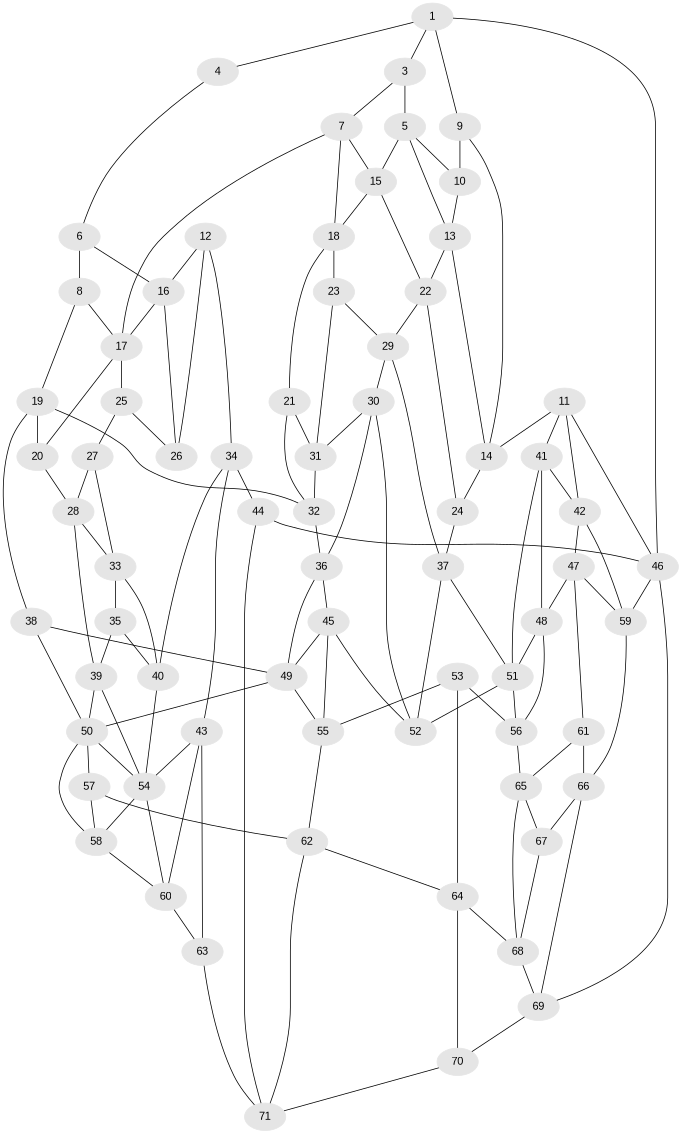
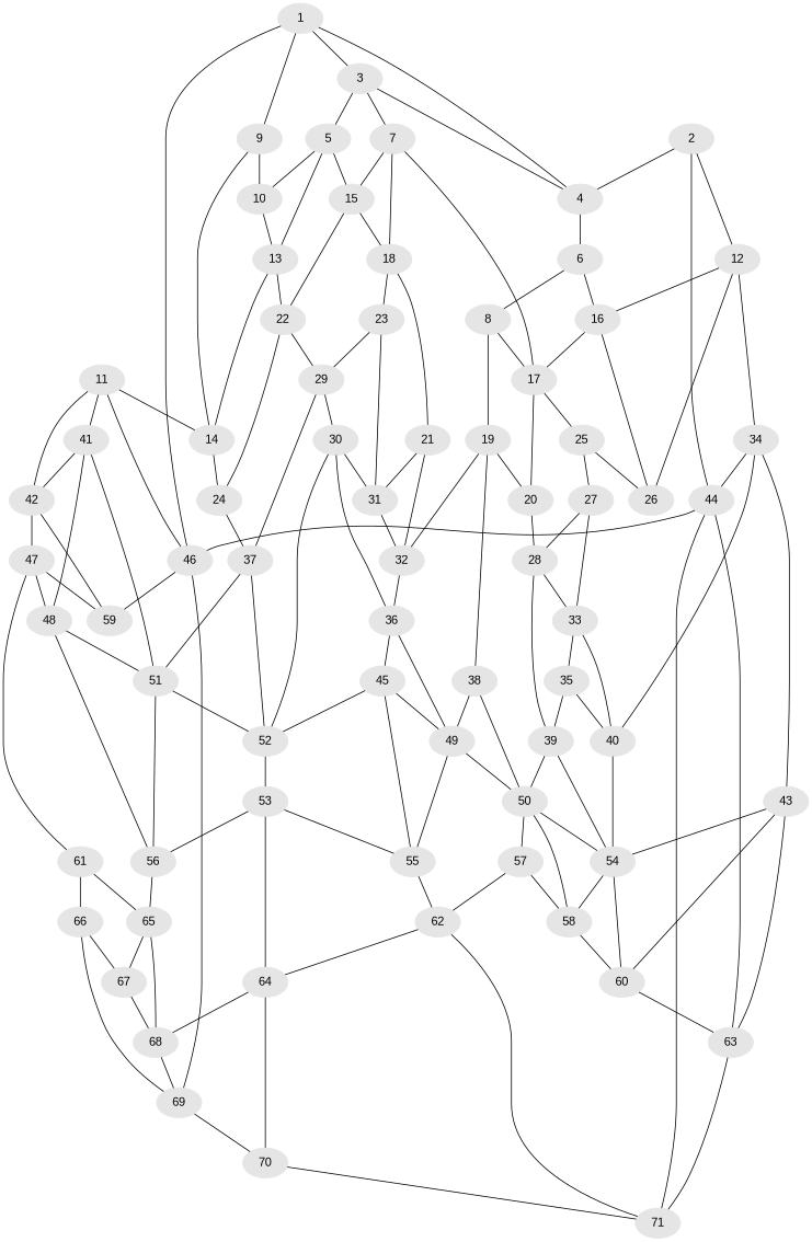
  graph {
    fontname="Liberation Sans"
    node [color=gray90 fontname="Liberation Sans" style=filled]
    edge [fontname="Liberation Sans" weight=1.0]
    1
    3
    4
    9
    46
    5
    7
    6
    10
    14
    59
    69
+   2
    12
    44
    16
    26
    34
    63
    71
    13
    15
    18
    17
    8
    22
    19
    21
    23
    20
    25
    32
    38
    24
    11
    41
    42
    51
    48
    47
    40
    43
    29
    37
    28
    27
    31
    36
    49
    50
    33
    39
    30
    52
    35
    54
    45
    53
    60
    55
    56
    57
    58
    61
    66
    62
    70
    65
    64
    68
    67
    1 -- 3
    1 -- 4
    1 -- 9
    1 -- 46
+   3 -- 4
    3 -- 5
    3 -- 7
    4 -- 6
    9 -- 10 [weight=2.0]
    9 -- 14
    46 -- 59
    46 -- 69
    5 -- 10
    5 -- 13
    5 -- 15
    7 -- 15
    7 -- 18
    7 -- 17
    6 -- 16
    6 -- 8
    10 -- 13
    14 -- 24
-   59 -- 66
    69 -- 70
+   2 -- 4
+   2 -- 12
+   2 -- 44
    12 -- 16
    12 -- 26
    12 -- 34
    44 -- 46 [weight=2.0]
+   44 -- 63
    44 -- 71
    16 -- 26
    16 -- 17
    34 -- 44
    34 -- 40
    34 -- 43
    63 -- 71
    13 -- 14
    13 -- 22
    15 -- 18
    15 -- 22
    18 -- 21
    18 -- 23
    17 -- 20
    17 -- 25
    8 -- 17
    8 -- 19
    22 -- 24
    22 -- 29
    19 -- 20
    19 -- 32
    19 -- 38
    21 -- 32
    21 -- 31
    23 -- 29
    23 -- 31
    20 -- 28
    25 -- 26
    25 -- 27
    32 -- 36
    38 -- 49 [weight=2.0]
    38 -- 50
    24 -- 37
    11 -- 46
    11 -- 14
    11 -- 41
    11 -- 42
    41 -- 42
    41 -- 51
    41 -- 48
    42 -- 59
    42 -- 47
    51 -- 52 [weight=2.0]
    51 -- 56
    48 -- 51
    48 -- 56
    47 -- 59
    47 -- 48
    47 -- 61
    40 -- 54
    43 -- 63
    43 -- 54
    43 -- 60
    29 -- 37
    29 -- 30
    37 -- 51
    37 -- 52
    28 -- 33
    28 -- 39
    27 -- 28
    27 -- 33
    31 -- 32
    36 -- 49
    36 -- 45
    49 -- 50
    49 -- 55
    50 -- 54
    50 -- 57
    50 -- 58
    33 -- 40
    33 -- 35
    39 -- 50
    39 -- 54
    30 -- 31
    30 -- 36
    30 -- 52
+   52 -- 53
    35 -- 40
    35 -- 39
    54 -- 60
    54 -- 58
    45 -- 49
    45 -- 52
    45 -- 55
    53 -- 55
    53 -- 56
    53 -- 64
    60 -- 63
    55 -- 62
    56 -- 65
    57 -- 58
    57 -- 62
    58 -- 60
    61 -- 66
    61 -- 65
    66 -- 69
    66 -- 67
    62 -- 71
    62 -- 64
    70 -- 71
    65 -- 68
    65 -- 67
    64 -- 70
    64 -- 68
    68 -- 69
    67 -- 68
  }
